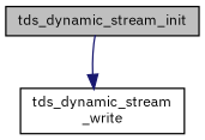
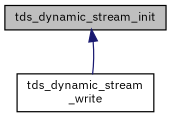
  digraph {
    rankdir=TB
    fontname="IBM Plex Sans"
    node [color=black fontname="IBM Plex Sans" fontsize=10 shape=record style=filled]
    n1 [fillcolor=grey75 fontcolor=black height=0.2 label=tds_dynamic_stream_init width=0.4]
    n2 [fillcolor=white height=0.2 label="tds_dynamic_stream\l_write" width=0.4]
-   n1 -> n2 [color=midnightblue fontname="IBM Plex Sans" fontsize=10 labelfontname=Helvetica labelfontsize=10 style=solid]
+   n2 -> n1 [color=midnightblue fontname="IBM Plex Sans" fontsize=10 labelfontname=Helvetica labelfontsize=10 style=solid]
  }
